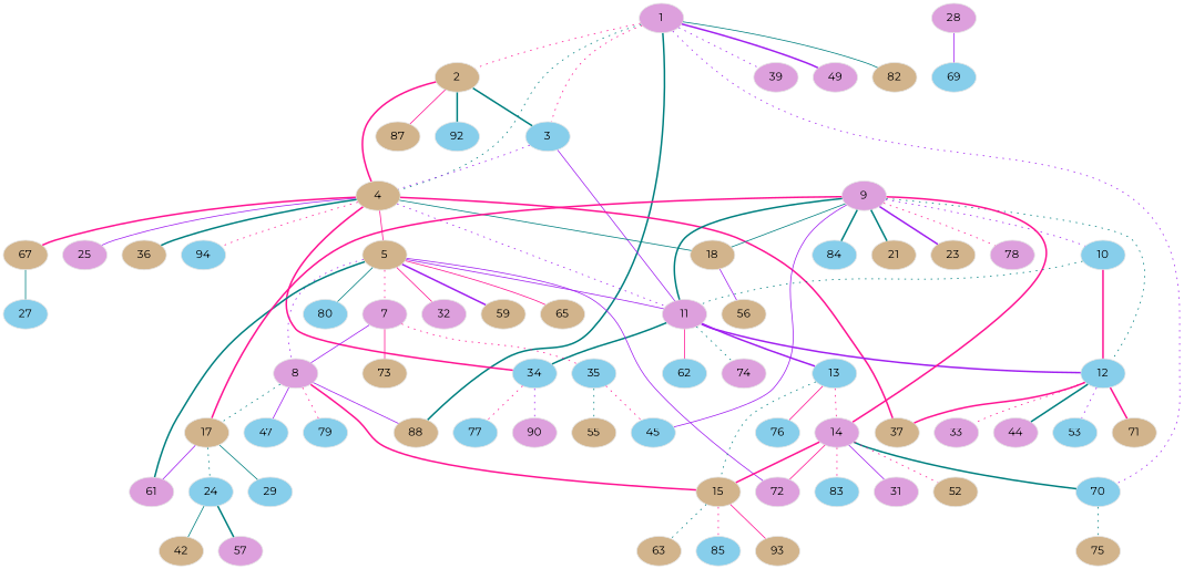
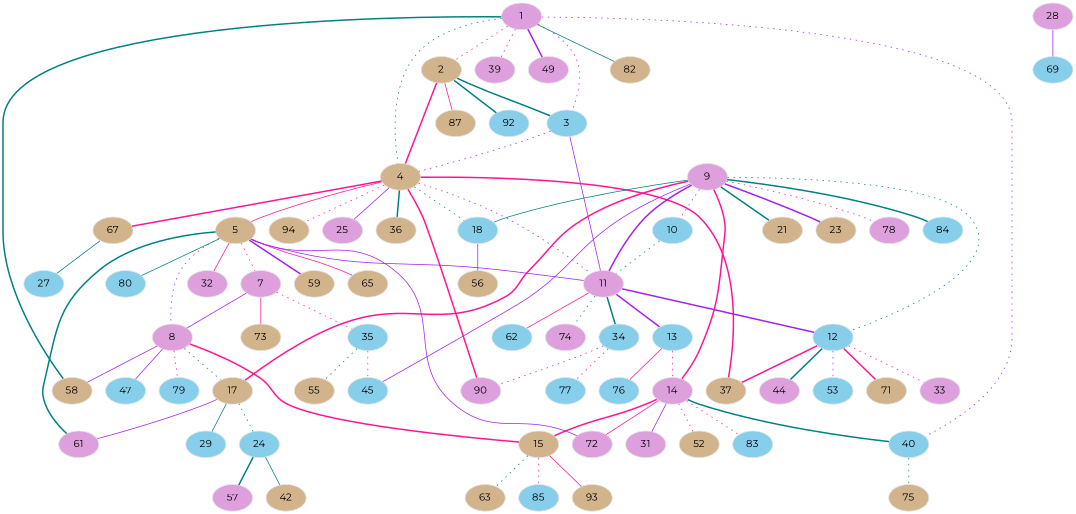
  graph {
    fontname=Montserrat
    node [color=gray90 fillcolor=tan fontname=Montserrat style=filled]
    edge [color=deeppink fontname=Montserrat style=dotted]
    1 [fillcolor=plum super="+54"]
    2 [super="+38"]
    3 [fillcolor=skyblue]
    4 [super="+26"]
    39 [fillcolor=plum]
    49 [fillcolor=plum]
-   58 [super="+60" label=88]
+   58 [super="+60"]
    82
-   40 [fillcolor=skyblue super="+48" label=70]
+   40 [fillcolor=skyblue super="+48"]
    87
    92 [fillcolor=skyblue]
    11 [fillcolor=plum super="+89"]
    5 [super="+6"]
-   18 [super="+19"]
+   18 [fillcolor=skyblue super="+19"]
    25 [fillcolor=plum super="+66"]
    36
    37
    67
    90 [fillcolor=plum]
-   94 [fillcolor=skyblue]
+   94
    15 [super="+57"]
    n22 [label=63]
    85 [fillcolor=skyblue]
    93
    12 [fillcolor=skyblue super="+86"]
    13 [fillcolor=skyblue super="+22"]
    34 [fillcolor=skyblue]
    62 [fillcolor=skyblue]
    74 [fillcolor=plum]
    7 [fillcolor=plum super="+88"]
    8 [fillcolor=plum super="+46"]
    32 [fillcolor=plum]
    59
    61 [fillcolor=plum super="+70"]
    65
    72 [fillcolor=plum]
    80 [fillcolor=skyblue]
    56
    27 [fillcolor=skyblue]
    35 [fillcolor=skyblue super="+43"]
    73
    17 [super="+81"]
    47 [fillcolor=skyblue]
    79 [fillcolor=skyblue]
    45 [fillcolor=skyblue]
    55 [super="+91"]
    24 [fillcolor=skyblue super="+30"]
    29 [fillcolor=skyblue]
    9 [fillcolor=plum super="+20"]
    10 [fillcolor=skyblue]
    14 [fillcolor=plum super="+16"]
    21 [super="+68"]
    23
    78 [fillcolor=plum]
    84 [fillcolor=skyblue]
    33 [fillcolor=plum]
    44 [fillcolor=plum]
    53 [fillcolor=skyblue]
    71
    31 [fillcolor=plum]
    52
    83 [fillcolor=skyblue]
    28 [fillcolor=plum super="+63"]
    69 [fillcolor=skyblue]
    76 [fillcolor=skyblue]
    77 [fillcolor=skyblue]
    75
    42
    n69 [fillcolor=plum label=57]
    1 -- 2
    1 -- 3
    1 -- 4 [color=teal]
    1 -- 39 [color=purple]
    1 -- 49 [color=purple style=bold]
    1 -- 58 [color=teal style=bold]
    1 -- 82 [color=teal style=solid]
    1 -- 40 [color=purple]
    2 -- 3 [color=teal style=bold]
    2 -- 4 [style=bold]
    2 -- 87 [style=solid]
    2 -- 92 [color=teal style=bold]
    3 -- 4 [color=purple]
    3 -- 11 [color=purple style=solid]
    4 -- 11 [color=purple]
    4 -- 5 [style=solid]
-   4 -- 18 [color=teal style=solid]
+   4 -- 18 [color=teal]
    4 -- 25 [color=purple style=solid]
    4 -- 36 [color=teal style=bold]
    4 -- 37 [style=bold]
    4 -- 67 [style=bold]
-   4 -- 34 [style=bold]
+   4 -- 90 [style=bold]
    4 -- 94
    40 -- 75 [color=teal]
    11 -- 12 [color=purple style=bold]
    11 -- 13 [color=purple style=bold]
    11 -- 34 [color=teal style=bold]
    11 -- 62 [style=solid]
    11 -- 74 [color=teal]
    5 -- 11 [color=purple style=solid]
    5 -- 7 [weight=2]
    5 -- 8 [color=purple weight=2]
    5 -- 32 [style=solid]
    5 -- 59 [color=purple style=bold]
    5 -- 61 [color=teal style=bold]
    5 -- 65 [style=solid]
    5 -- 72 [color=purple style=solid]
    5 -- 80 [color=teal style=solid]
    18 -- 56 [color=purple style=solid]
    67 -- 27 [color=teal style=solid]
    15 -- n22 [color=teal]
    15 -- 85
    15 -- 93 [style=solid]
    12 -- 37 [style=bold]
    12 -- 33
    12 -- 44 [color=teal style=bold]
    12 -- 53 [color=purple]
    12 -- 71 [style=bold]
-   13 -- 15 [color=teal]
    13 -- 14 [weight=2]
    13 -- 76 [style=solid]
    34 -- 90 [color=purple]
    34 -- 77
    7 -- 8 [color=purple style=solid]
    7 -- 35
    7 -- 73 [style=solid]
    8 -- 58 [color=purple style=solid]
    8 -- 15 [style=bold]
    8 -- 17 [color=teal]
    8 -- 47 [color=purple style=solid]
    8 -- 79
    35 -- 45
    35 -- 55 [color=teal]
    17 -- 61 [color=purple style=solid]
    17 -- 24 [color=teal]
    17 -- 29 [color=teal style=solid]
    24 -- 42 [color=teal style=solid]
    24 -- n69 [color=teal style=bold]
-   9 -- 11 [color=teal style=bold]
+   9 -- 11 [color=purple style=bold]
    9 -- 18 [color=teal style=solid weight=2]
    9 -- 12 [color=teal]
    9 -- 17 [style=bold]
    9 -- 45 [color=purple style=solid]
    9 -- 10 [color=purple]
    9 -- 14 [style=bold]
    9 -- 21 [color=teal style=bold]
    9 -- 23 [color=purple style=bold]
    9 -- 78
    9 -- 84 [color=teal style=bold]
    10 -- 11 [color=teal]
-   10 -- 12 [style=bold]
    14 -- 40 [color=teal style=bold]
    14 -- 15 [style=bold weight=2]
    14 -- 72 [style=solid]
    14 -- 31 [color=purple style=solid]
    14 -- 52
    14 -- 83
    28 -- 69 [color=purple style=solid]
  }
